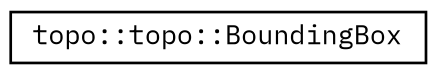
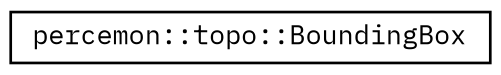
  digraph {
    rankdir=LR
    fontname="IBM Plex Mono"
-   n1 [color=black fillcolor=white fontname="IBM Plex Mono" fontsize=10 height=0.2 label="topo::topo::BoundingBox" shape=record style=filled width=0.4]
+   n1 [color=black fillcolor=white fontname="IBM Plex Mono" fontsize=10 height=0.2 label="percemon::topo::BoundingBox" shape=record style=filled width=0.4]
  }
